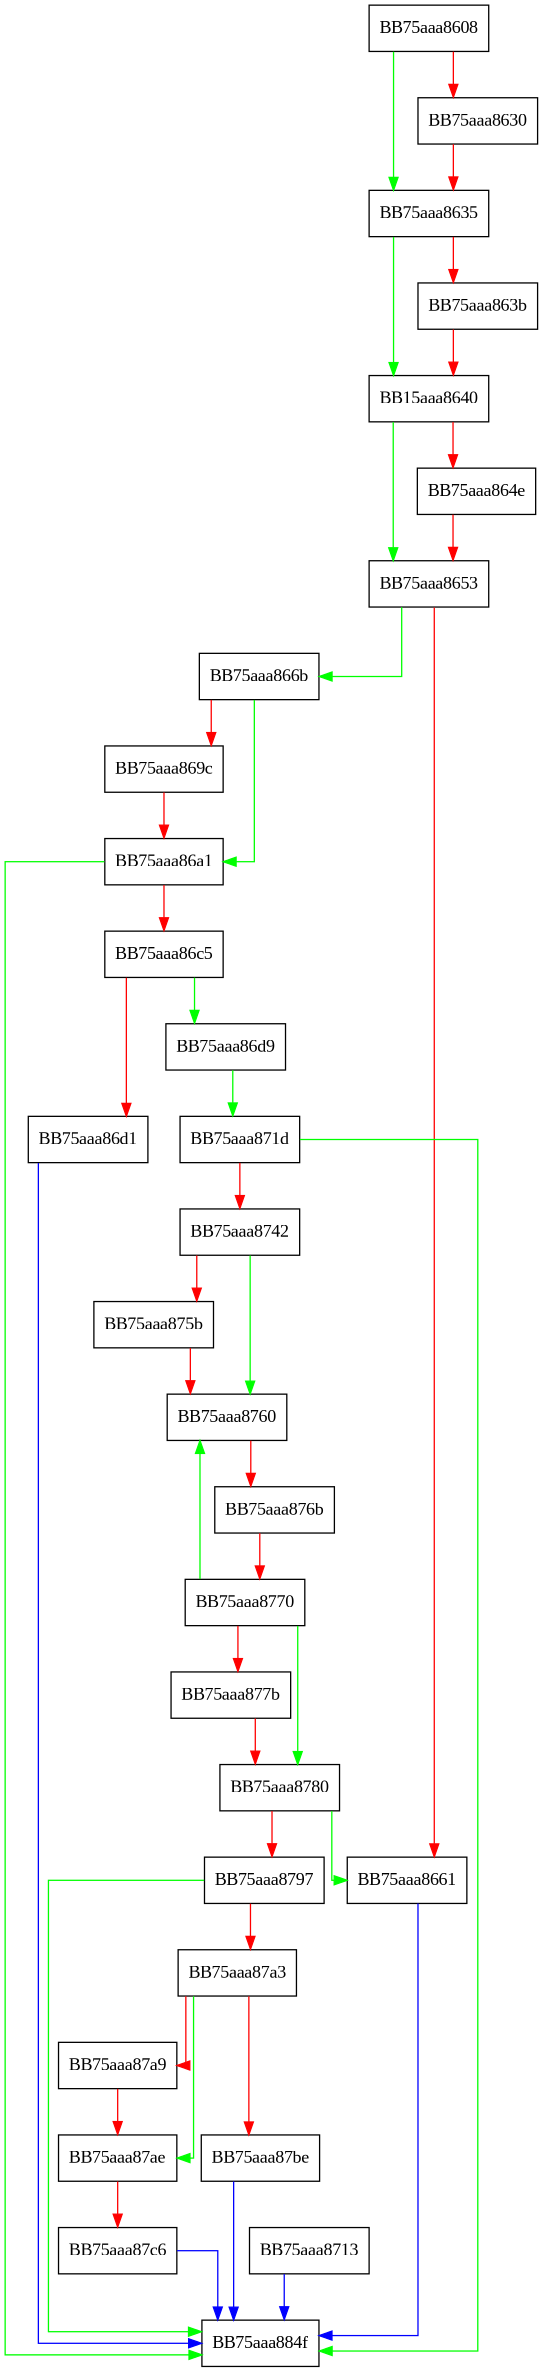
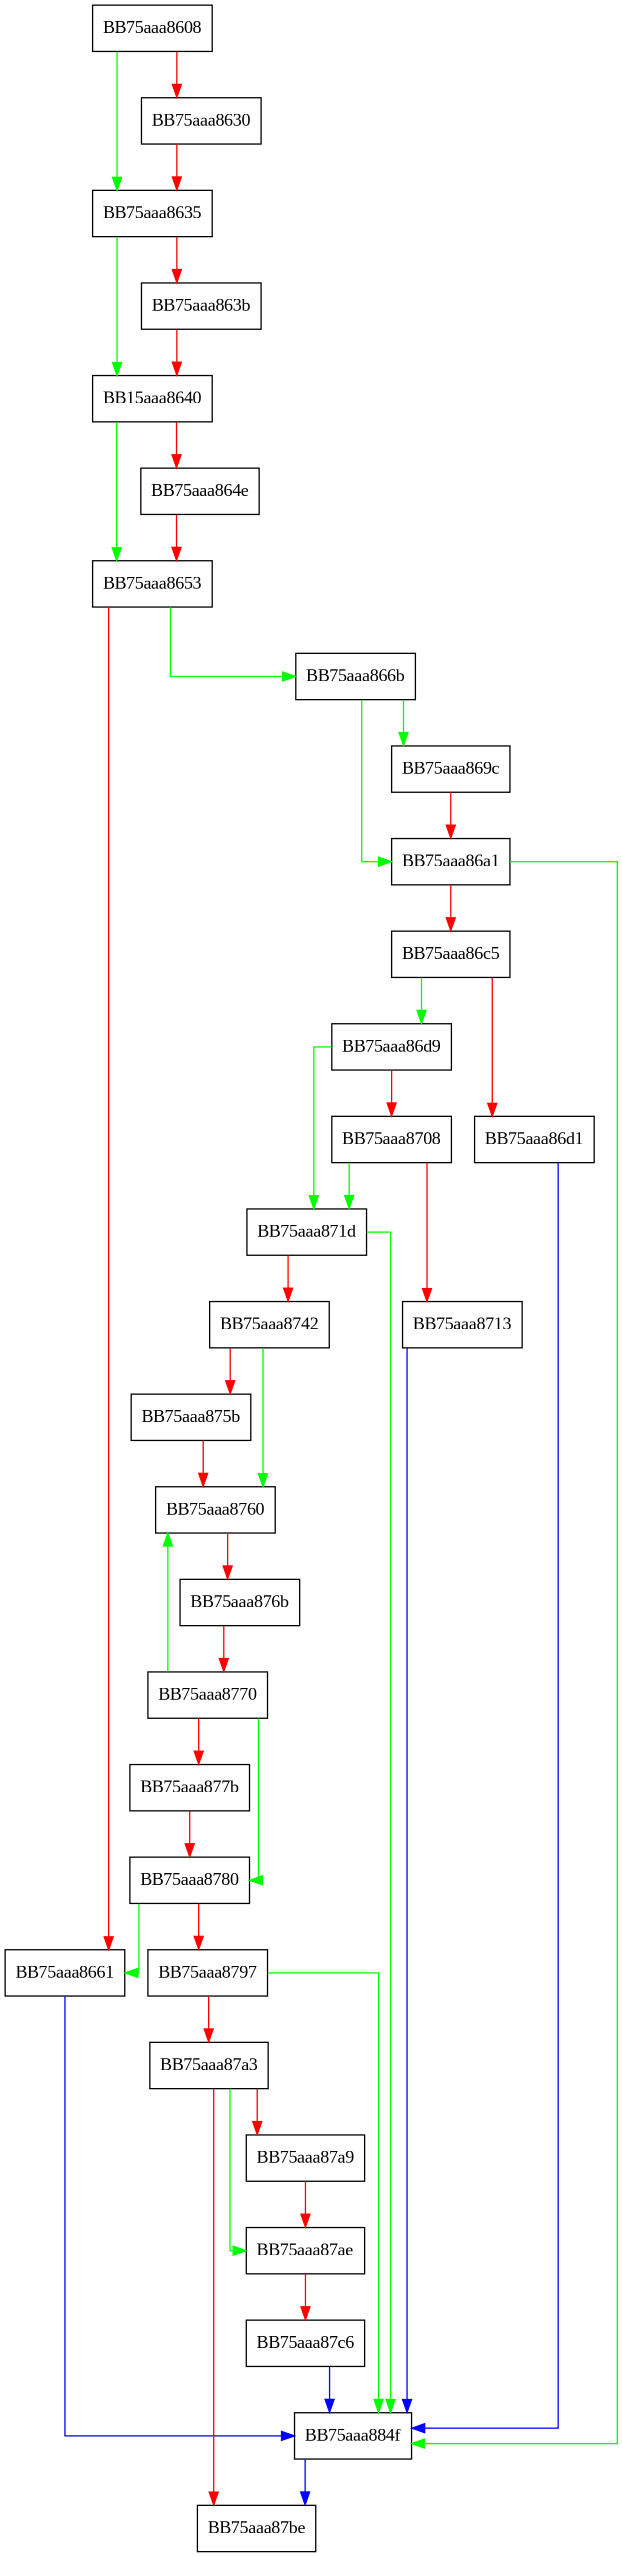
  digraph {
    fontname="Liberation Serif"
    splines=ortho
    node [fontname="Liberation Serif" shape=box]
    edge [color=red fontname="Liberation Serif"]
    BB75aaa8608
    BB75aaa8635
    BB75aaa8630
    n4 [label=BB15aaa8640]
    BB75aaa863b
    BB75aaa8653
    BB75aaa864e
    BB75aaa866b
    BB75aaa8661
    BB75aaa86a1
    BB75aaa869c
    BB75aaa884f
    BB75aaa86c5
    BB75aaa86d9
    BB75aaa86d1
    BB75aaa871d
+   BB75aaa8708
    BB75aaa8742
    BB75aaa8713
    BB75aaa8760
    BB75aaa875b
    BB75aaa876b
    BB75aaa8770
    BB75aaa8780
    BB75aaa877b
    BB75aaa8797
    BB75aaa87a3
    BB75aaa87ae
    BB75aaa87a9
    BB75aaa87be
    BB75aaa87c6
    BB75aaa8608 -> BB75aaa8635 [color=green]
    BB75aaa8608 -> BB75aaa8630
    BB75aaa8635 -> n4 [color=green]
    BB75aaa8635 -> BB75aaa863b
    BB75aaa8630 -> BB75aaa8635
    n4 -> BB75aaa8653 [color=green]
    n4 -> BB75aaa864e
    BB75aaa863b -> n4
    BB75aaa8653 -> BB75aaa866b [color=green]
    BB75aaa8653 -> BB75aaa8661
    BB75aaa864e -> BB75aaa8653
    BB75aaa866b -> BB75aaa86a1 [color=green]
-   BB75aaa866b -> BB75aaa869c
+   BB75aaa866b -> BB75aaa869c [color=green]
    BB75aaa8661 -> BB75aaa884f [color=blue]
    BB75aaa86a1 -> BB75aaa884f [color=green]
    BB75aaa86a1 -> BB75aaa86c5
    BB75aaa869c -> BB75aaa86a1
    BB75aaa86c5 -> BB75aaa86d9 [color=green]
    BB75aaa86c5 -> BB75aaa86d1
    BB75aaa86d9 -> BB75aaa871d [color=green]
+   BB75aaa86d9 -> BB75aaa8708
    BB75aaa86d1 -> BB75aaa884f [color=blue]
    BB75aaa871d -> BB75aaa884f [color=green]
    BB75aaa871d -> BB75aaa8742
+   BB75aaa8708 -> BB75aaa871d [color=green]
+   BB75aaa8708 -> BB75aaa8713
    BB75aaa8742 -> BB75aaa8760 [color=green]
    BB75aaa8742 -> BB75aaa875b
    BB75aaa8713 -> BB75aaa884f [color=blue]
    BB75aaa8760 -> BB75aaa876b
    BB75aaa875b -> BB75aaa8760
    BB75aaa876b -> BB75aaa8770
    BB75aaa8770 -> BB75aaa8760 [color=green]
    BB75aaa8770 -> BB75aaa8780 [color=green]
    BB75aaa8770 -> BB75aaa877b
    BB75aaa8780 -> BB75aaa8661 [color=green]
    BB75aaa8780 -> BB75aaa8797
    BB75aaa877b -> BB75aaa8780
    BB75aaa8797 -> BB75aaa884f [color=green]
    BB75aaa8797 -> BB75aaa87a3
    BB75aaa87a3 -> BB75aaa87ae [color=green]
    BB75aaa87a3 -> BB75aaa87a9
    BB75aaa87a3 -> BB75aaa87be
    BB75aaa87ae -> BB75aaa87c6
    BB75aaa87a9 -> BB75aaa87ae
-   BB75aaa87be -> BB75aaa884f [color=blue]
+   BB75aaa884f -> BB75aaa87be [color=blue]
    BB75aaa87c6 -> BB75aaa884f [color=blue]
  }
